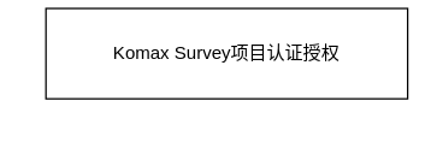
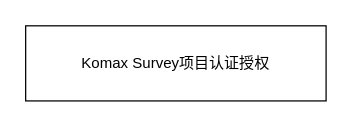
  <mxCell id="0" />
  <mxCell id="1" parent="0" />
- <mxCell id="2" value="Komax Survey项目认证授权" style="rounded=0;whiteSpace=wrap;html=1;" vertex="1" parent="1"><mxGeometry x="30" y="5" width="240" height="60" as="geometry" /></mxCell>
+ <mxCell id="2" value="Komax Survey项目认证授权" style="rounded=0;whiteSpace=wrap;html=1;" vertex="1" parent="1"><mxGeometry x="20" y="20" width="240" height="60" as="geometry" /></mxCell>
